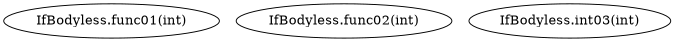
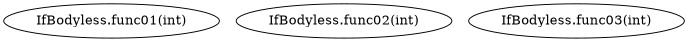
  digraph {
    n1 [label="IfBodyless.func01(int)"]
    n2 [label="IfBodyless.func02(int)"]
-   n3 [label="IfBodyless.int03(int)"]
+   n3 [label="IfBodyless.func03(int)"]
  }
